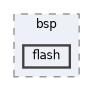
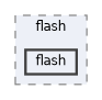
  digraph {
    compound=true
    n1 [color=grey25 fillcolor="#edf0f7" fontname=Helvetica fontsize=10 height=0.2 label=flash shape=box style="filled,bold" width=0.4]
    subgraph cluster_1 {
      bgcolor="#edf0f7"
      fontname=Helvetica
      fontsize=10
-     label=bsp
+     label=flash
      pencolor=grey50
      style="filled,dashed"
      n1
    }
  }
